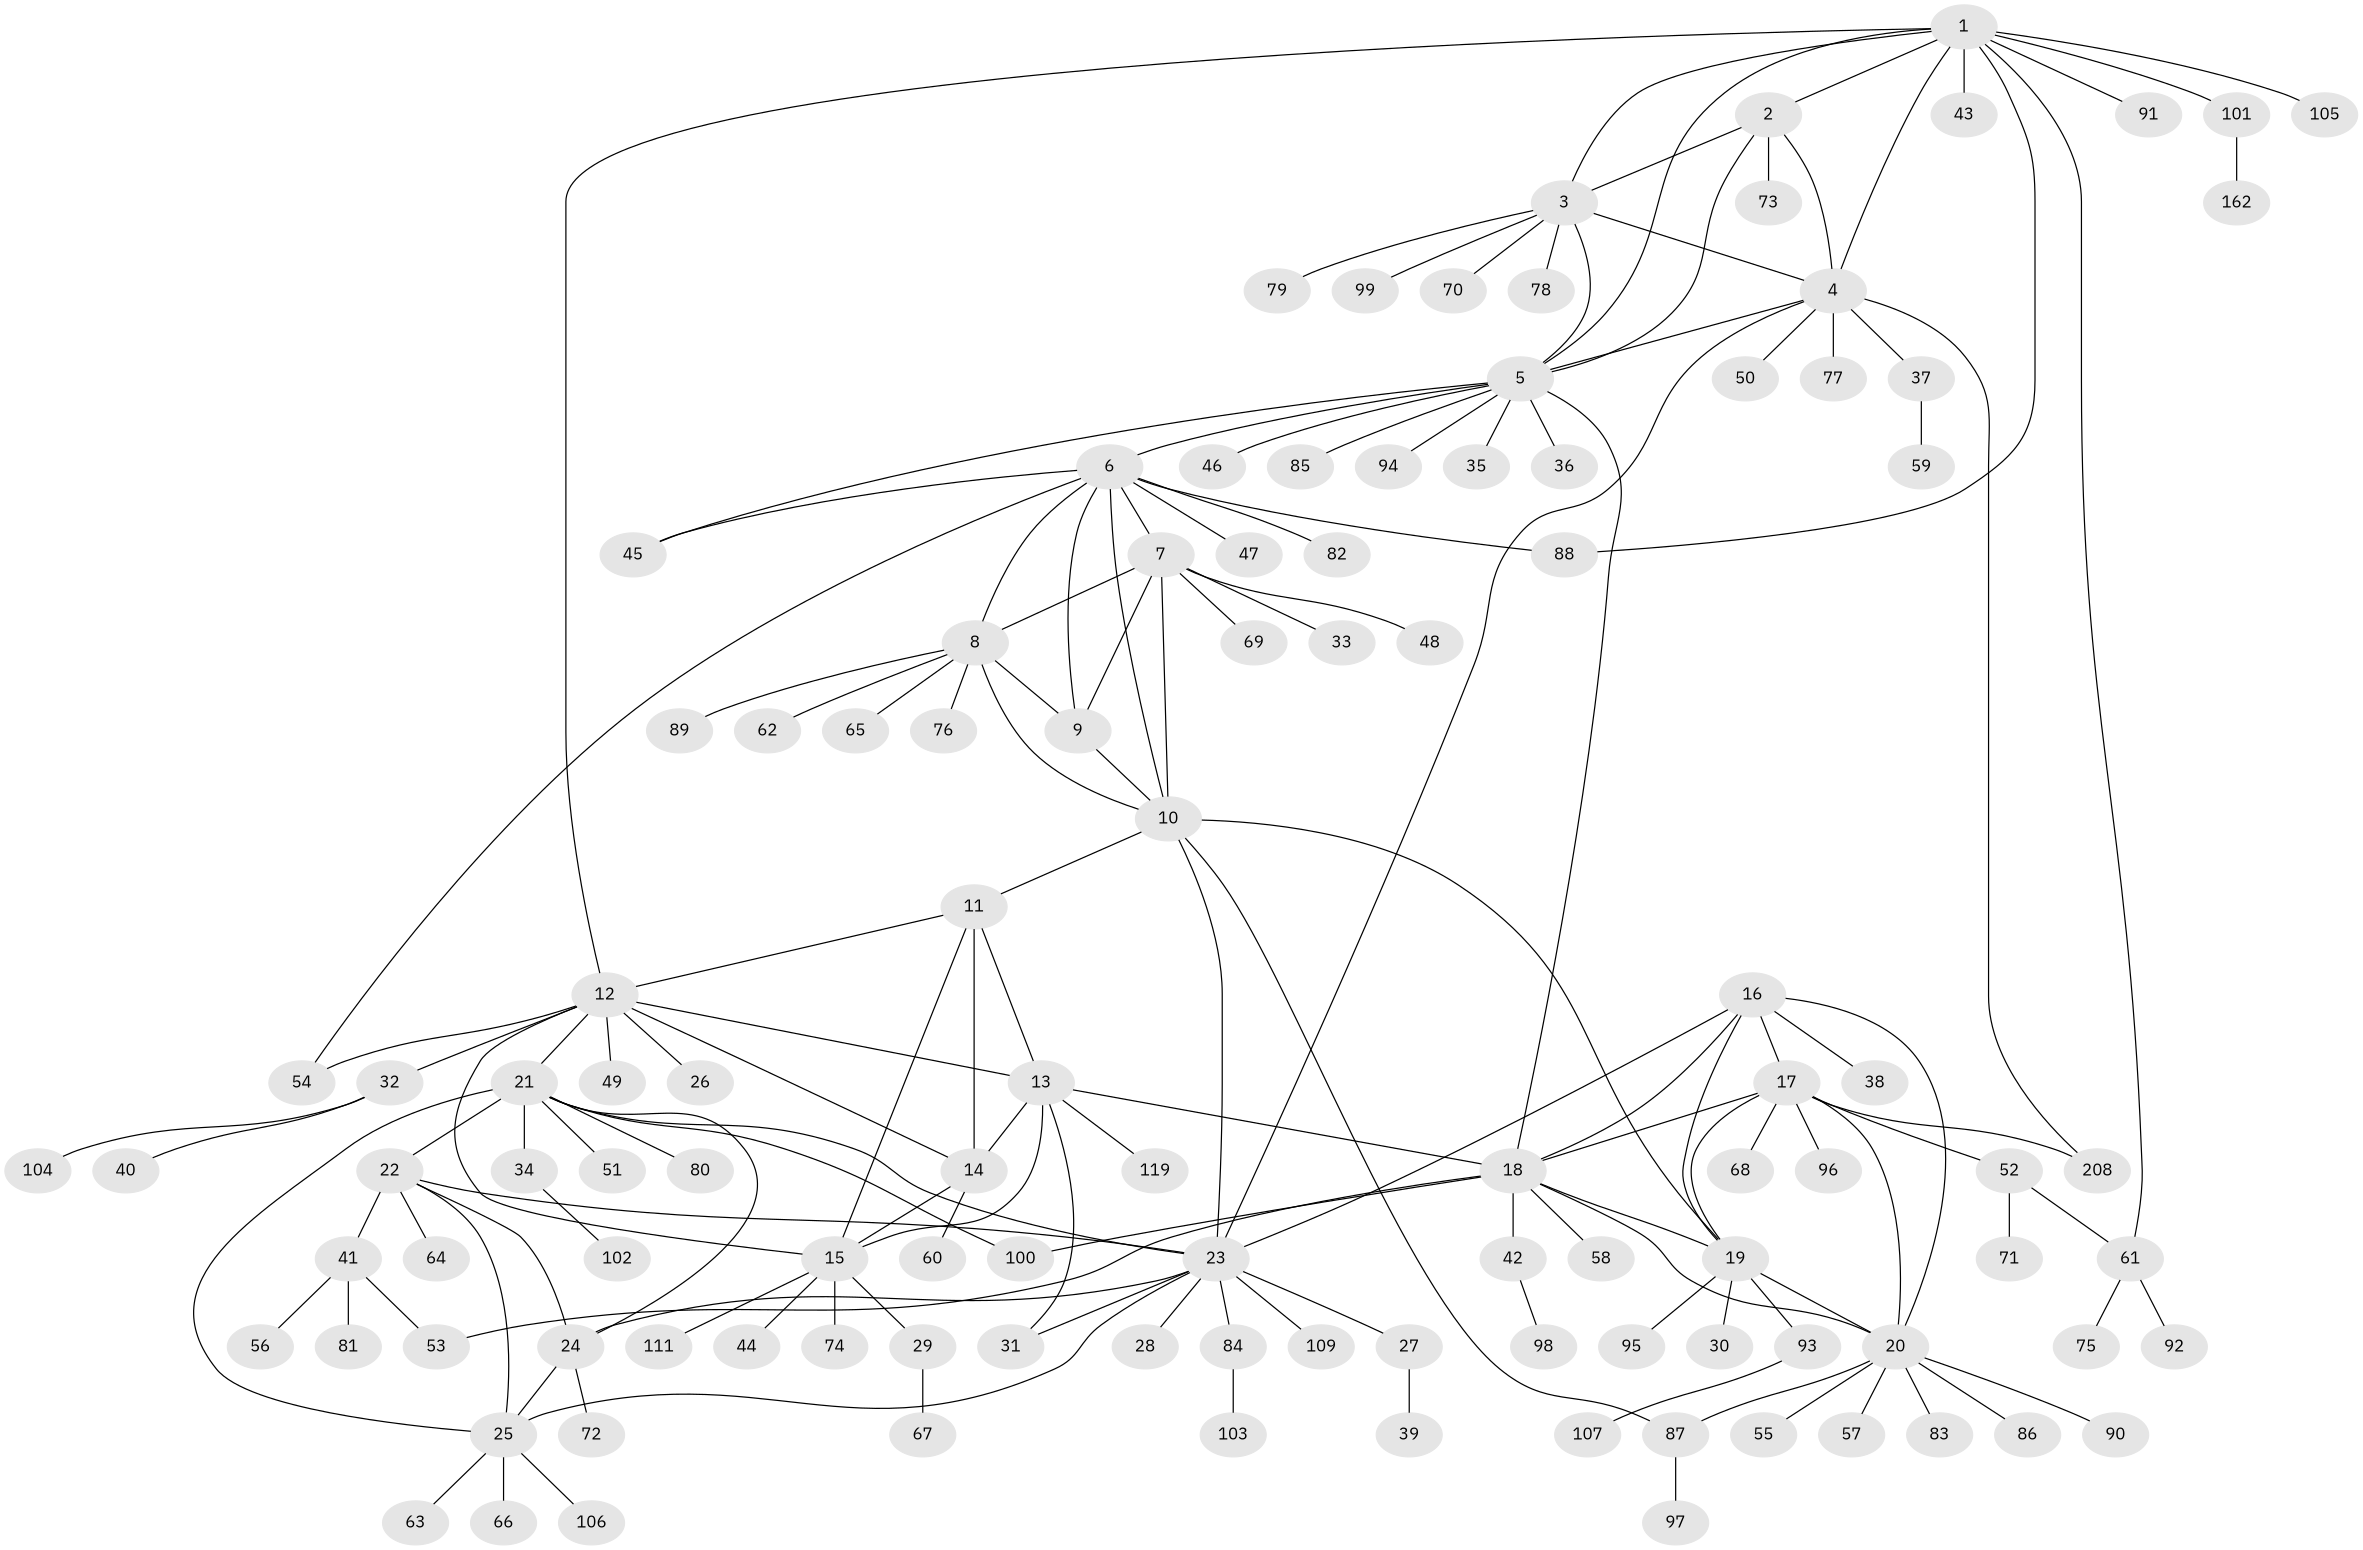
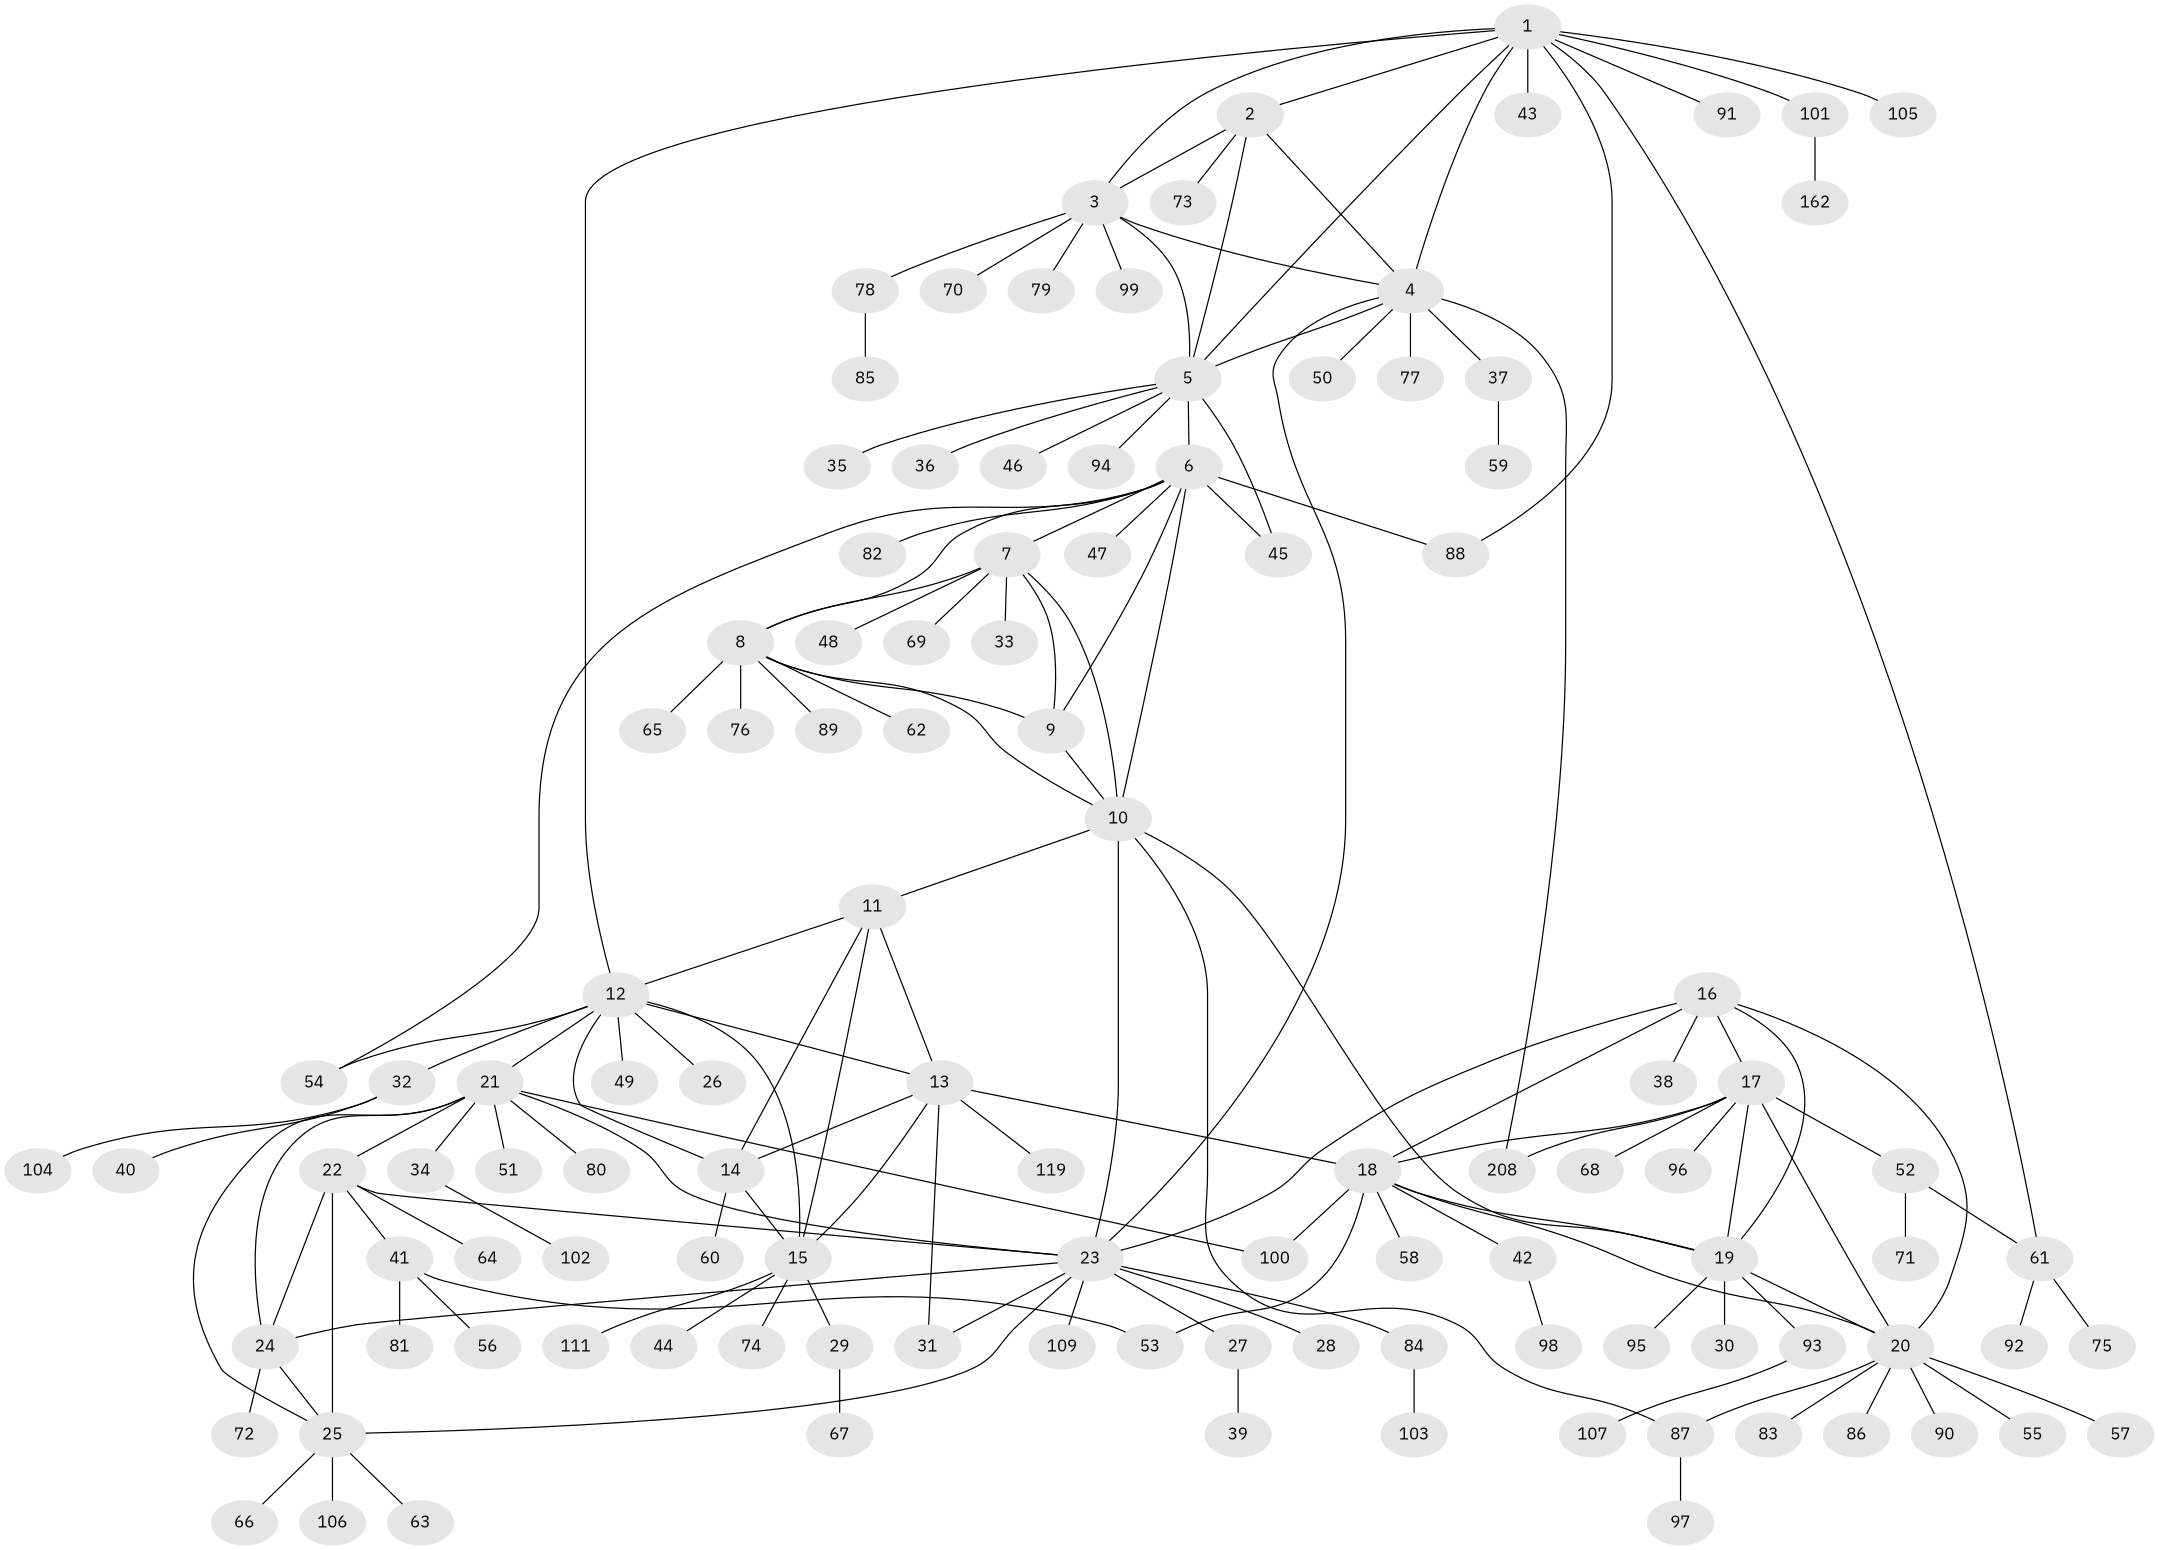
  graph {
    fontname="IBM Plex Sans"
    node [color=gray90 fontname="IBM Plex Sans" style=filled]
    edge [fontname="IBM Plex Sans"]
    1
    2
    3
    4
    5
    12
    43
    61
    88
    91
    101
    105
    73
    70
    78
    79
    99
    23
    37
    50
    77
    n22 [label=208]
    6
    18
    35
    36
    45
    46
    85
    94
    54
    13
    14
    15
    21
    26
    32
    49
    75
    92
    n41 [label=162]
    31
    24
    25
    27
    28
    84
    109
    59
    7
    8
    9
    10
    47
    82
    19
    20
    42
    53
    58
    100
    33
    48
    69
    62
    65
    76
    89
    11
    87
    30
    93
    95
    97
    n75 [label=119]
    60
    29
    44
    74
    111
    22
    34
    51
    80
    40
    104
    67
    16
    17
    38
    52
    68
    96
    55
    57
    83
    86
    90
    71
    98
    107
    41
    64
    72
    63
    66
    106
    102
    56
    81
    39
    103
    1 -- 2
    1 -- 3
    1 -- 4
    1 -- 5
    1 -- 12
    1 -- 43
    1 -- 61
    1 -- 88
    1 -- 91
    1 -- 101
    1 -- 105
    2 -- 3
    2 -- 4
    2 -- 5
    2 -- 73
    3 -- 4
    3 -- 5
    3 -- 70
    3 -- 78
    3 -- 79
    3 -- 99
    4 -- 5
    4 -- 23
    4 -- 37
    4 -- 50
    4 -- 77
    4 -- n22
    5 -- 6
-   5 -- 18
    5 -- 35
    5 -- 36
    5 -- 45
    5 -- 46
-   5 -- 85
+   78 -- 85
    5 -- 94
    12 -- 54
    12 -- 13
    12 -- 14
    12 -- 15
    12 -- 21
    12 -- 26
    12 -- 32
    12 -- 49
    61 -- 75
    61 -- 92
    101 -- n41
    23 -- 31
    23 -- 24
    23 -- 25
    23 -- 27
    23 -- 28
    23 -- 84
    23 -- 109
    37 -- 59
    6 -- 88
    6 -- 45
    6 -- 54
    6 -- 7
    6 -- 8
    6 -- 9
    6 -- 10
    6 -- 47
    6 -- 82
    18 -- 19
    18 -- 20
    18 -- 42
    18 -- 53
    18 -- 58
    18 -- 100
    13 -- 18
    13 -- 14
    13 -- 15
    13 -- 31
    13 -- n75
    14 -- 15
    14 -- 60
    15 -- 29
    15 -- 44
    15 -- 74
    15 -- 111
    21 -- 23
    21 -- 24
    21 -- 25
    21 -- 100
    21 -- 22
    21 -- 34
    21 -- 51
    21 -- 80
    32 -- 40
    32 -- 104
    24 -- 25
    24 -- 72
    25 -- 63
    25 -- 66
    25 -- 106
    27 -- 39
    84 -- 103
    7 -- 8
    7 -- 9
    7 -- 10
    7 -- 33
    7 -- 48
    7 -- 69
    8 -- 9
    8 -- 10
    8 -- 62
    8 -- 65
    8 -- 76
    8 -- 89
    9 -- 10
    10 -- 23
    10 -- 19
    10 -- 11
    10 -- 87
    19 -- 20
    19 -- 30
    19 -- 93
    19 -- 95
    20 -- 87
    20 -- 55
    20 -- 57
    20 -- 83
    20 -- 86
    20 -- 90
    42 -- 98
    11 -- 12
    11 -- 13
    11 -- 14
    11 -- 15
    87 -- 97
    93 -- 107
    29 -- 67
    22 -- 23
    22 -- 24
    22 -- 25
    22 -- 41
    22 -- 64
    34 -- 102
    16 -- 23
    16 -- 18
    16 -- 19
    16 -- 20
    16 -- 17
    16 -- 38
    17 -- n22
    17 -- 18
    17 -- 19
    17 -- 20
    17 -- 52
    17 -- 68
    17 -- 96
    52 -- 61
    52 -- 71
    41 -- 53
    41 -- 56
    41 -- 81
  }
